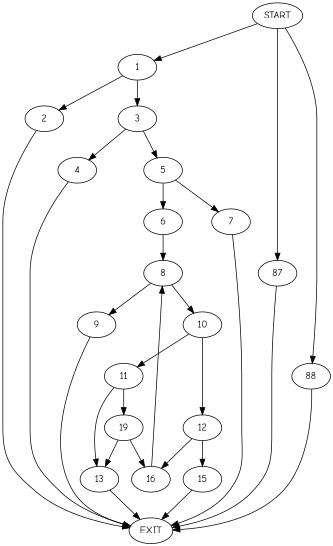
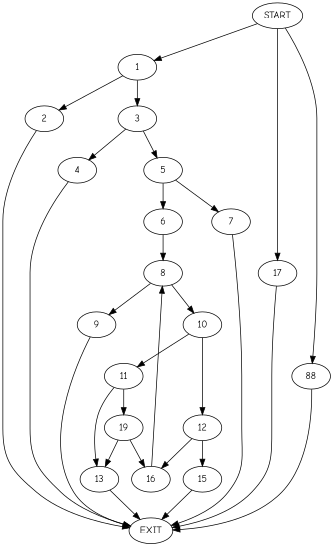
  digraph {
    fontname="Comic Neue"
    node [fontname="Comic Neue"]
    edge [fontname="Comic Neue"]
    n1 [label=START]
    1
-   17 [label=87]
+   17
    n4 [label=88]
    2
    3
    n7 [label=EXIT]
    4
    5
    6
    7
    8
    9
    10
    11
    12
    13
    n18 [label=19]
    15
    16
    n1 -> 1
    n1 -> 17
    n1 -> n4
    1 -> 2
    1 -> 3
    17 -> n7
    n4 -> n7
    2 -> n7
    3 -> 4
    3 -> 5
    4 -> n7
    5 -> 6
    5 -> 7
    6 -> 8
    7 -> n7
    8 -> 9
    8 -> 10
    9 -> n7
    10 -> 11
    10 -> 12
    11 -> 13
    11 -> n18
    12 -> 15
    12 -> 16
    13 -> n7
    n18 -> 13
    n18 -> 16
    15 -> n7
    16 -> 8
  }
